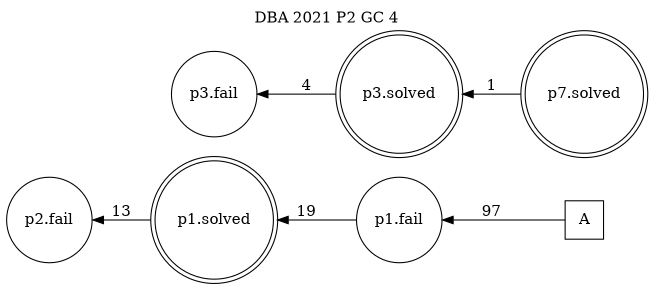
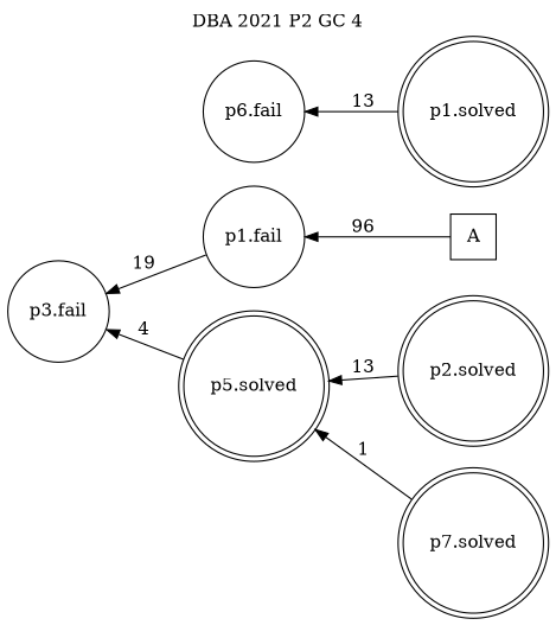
  digraph {
    label=" DBA 2021 P2 GC 4 "
    labelloc=tl
    rankdir=RL
    node [shape=doublecircle]
    n1 [label=A shape=square]
    n2 [label="p1.fail" shape=circle]
    n3 [label="p1.solved"]
-   n4 [label="p2.fail" shape=circle]
-   n6 [label="p3.solved"]
+   n4 [label="p6.fail" shape=circle]
+   n5 [label="p2.solved"]
+   n6 [label="p5.solved"]
    n7 [label="p3.fail" shape=circle]
    n8 [label="p7.solved"]
-   n1 -> n2 [label=97]
-   n2 -> n3 [label=19]
+   n1 -> n2 [label=96]
+   n2 -> n7 [label=19]
    n3 -> n4 [label=13]
+   n5 -> n6 [label=13]
    n6 -> n7 [label=4]
    n8 -> n6 [label=1]
  }
